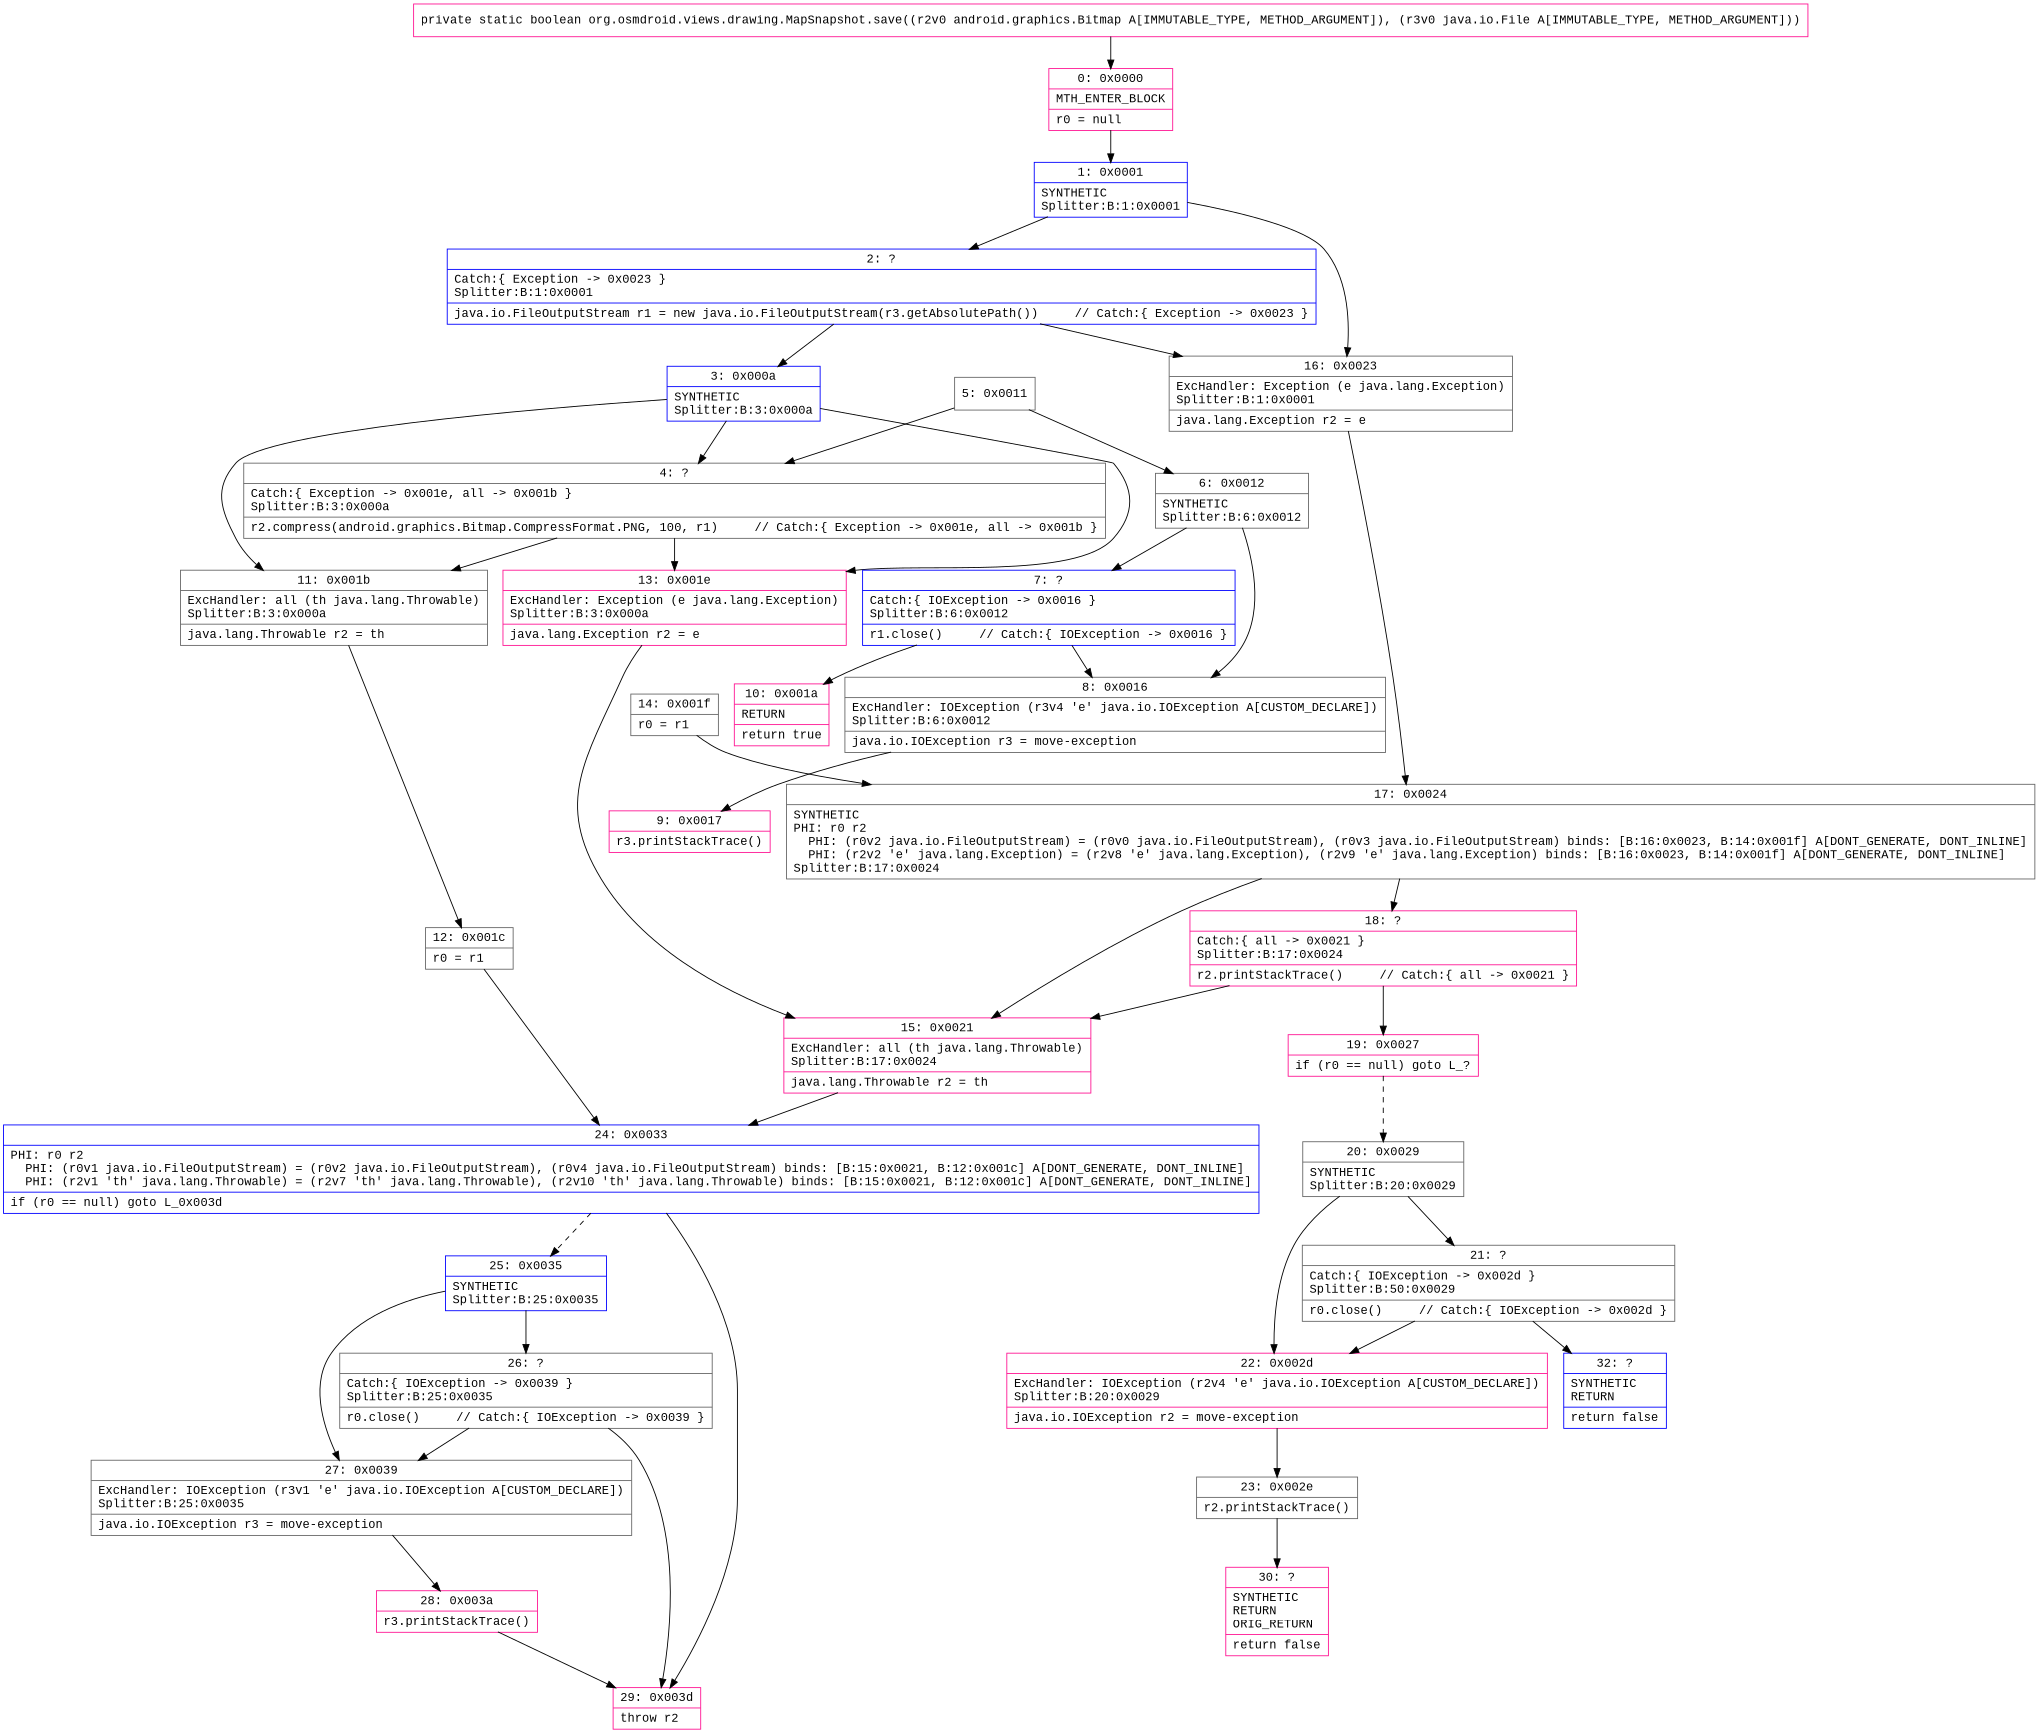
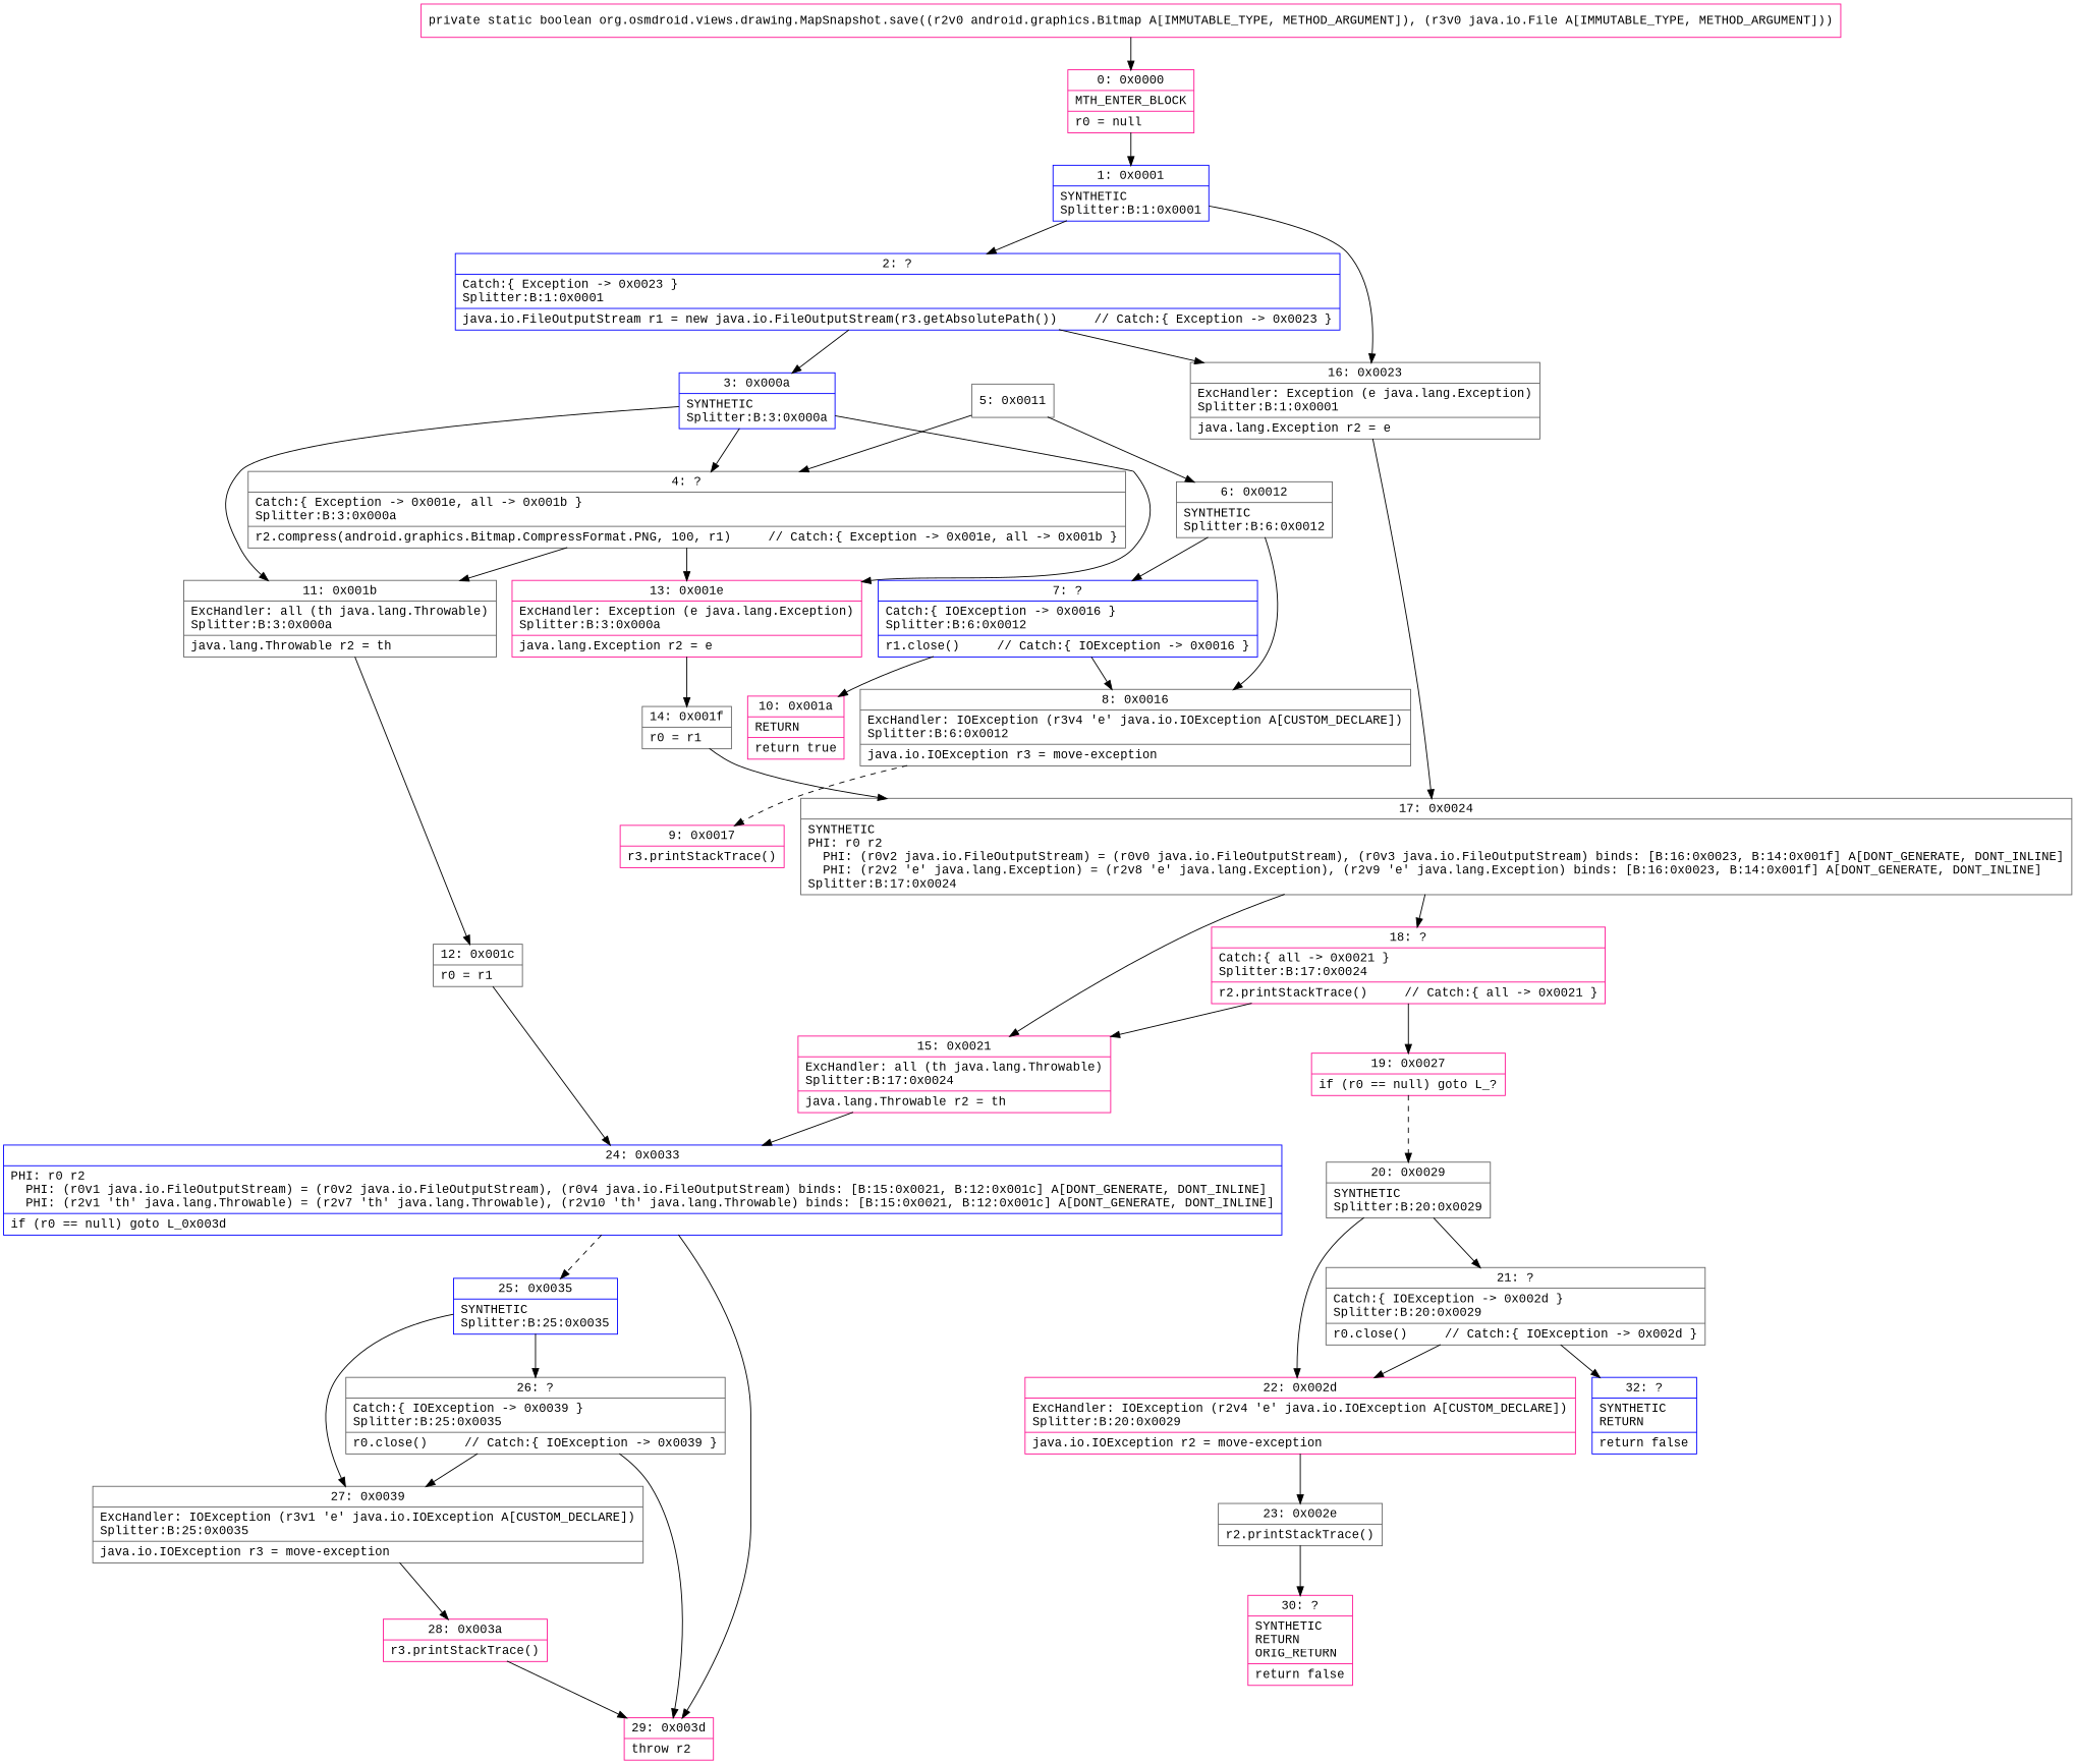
  digraph {
    fontname="Liberation Mono"
    node [color=gray40 fontname="Liberation Mono" shape=record]
    edge [fontname="Liberation Mono"]
    n1 [color=deeppink label="{0\:\ 0x0000|MTH_ENTER_BLOCK\l|r0 = null\l}"]
    n2 [color=blue label="{1\:\ 0x0001|SYNTHETIC\lSplitter:B:1:0x0001\l}"]
    n3 [color=blue label="{2\:\ ?|Catch:\{ Exception \-\> 0x0023 \}\lSplitter:B:1:0x0001\l|java.io.FileOutputStream r1 = new java.io.FileOutputStream(r3.getAbsolutePath())     \/\/ Catch:\{ Exception \-\> 0x0023 \}\l}"]
    n4 [label="{16\:\ 0x0023|ExcHandler: Exception (e java.lang.Exception)\lSplitter:B:1:0x0001\l|java.lang.Exception r2 = e\l}"]
    n5 [color=blue label="{3\:\ 0x000a|SYNTHETIC\lSplitter:B:3:0x000a\l}"]
    n6 [label="{17\:\ 0x0024|SYNTHETIC\lPHI: r0 r2 \l  PHI: (r0v2 java.io.FileOutputStream) = (r0v0 java.io.FileOutputStream), (r0v3 java.io.FileOutputStream) binds: [B:16:0x0023, B:14:0x001f] A[DONT_GENERATE, DONT_INLINE]\l  PHI: (r2v2 'e' java.lang.Exception) = (r2v8 'e' java.lang.Exception), (r2v9 'e' java.lang.Exception) binds: [B:16:0x0023, B:14:0x001f] A[DONT_GENERATE, DONT_INLINE]\lSplitter:B:17:0x0024\l}"]
    n7 [label="{4\:\ ?|Catch:\{ Exception \-\> 0x001e, all \-\> 0x001b \}\lSplitter:B:3:0x000a\l|r2.compress(android.graphics.Bitmap.CompressFormat.PNG, 100, r1)     \/\/ Catch:\{ Exception \-\> 0x001e, all \-\> 0x001b \}\l}"]
    n8 [label="{11\:\ 0x001b|ExcHandler: all (th java.lang.Throwable)\lSplitter:B:3:0x000a\l|java.lang.Throwable r2 = th\l}"]
    n9 [color=deeppink label="{13\:\ 0x001e|ExcHandler: Exception (e java.lang.Exception)\lSplitter:B:3:0x000a\l|java.lang.Exception r2 = e\l}"]
    n10 [label="{12\:\ 0x001c|r0 = r1\l}"]
    n11 [label="{14\:\ 0x001f|r0 = r1\l}"]
    n12 [label="{5\:\ 0x0011}"]
    n13 [label="{6\:\ 0x0012|SYNTHETIC\lSplitter:B:6:0x0012\l}"]
    n14 [color=blue label="{7\:\ ?|Catch:\{ IOException \-\> 0x0016 \}\lSplitter:B:6:0x0012\l|r1.close()     \/\/ Catch:\{ IOException \-\> 0x0016 \}\l}"]
    n15 [label="{8\:\ 0x0016|ExcHandler: IOException (r3v4 'e' java.io.IOException A[CUSTOM_DECLARE])\lSplitter:B:6:0x0012\l|java.io.IOException r3 = move\-exception\l}"]
    n16 [color=deeppink label="{10\:\ 0x001a|RETURN\l|return true\l}"]
    n17 [color=deeppink label="{9\:\ 0x0017|r3.printStackTrace()\l}"]
    n18 [color=blue label="{24\:\ 0x0033|PHI: r0 r2 \l  PHI: (r0v1 java.io.FileOutputStream) = (r0v2 java.io.FileOutputStream), (r0v4 java.io.FileOutputStream) binds: [B:15:0x0021, B:12:0x001c] A[DONT_GENERATE, DONT_INLINE]\l  PHI: (r2v1 'th' java.lang.Throwable) = (r2v7 'th' java.lang.Throwable), (r2v10 'th' java.lang.Throwable) binds: [B:15:0x0021, B:12:0x001c] A[DONT_GENERATE, DONT_INLINE]\l|if (r0 == null) goto L_0x003d\l}"]
    n19 [color=blue label="{25\:\ 0x0035|SYNTHETIC\lSplitter:B:25:0x0035\l}"]
    n20 [color=deeppink label="{29\:\ 0x003d|throw r2\l}"]
    n21 [color=deeppink label="{15\:\ 0x0021|ExcHandler: all (th java.lang.Throwable)\lSplitter:B:17:0x0024\l|java.lang.Throwable r2 = th\l}"]
    n22 [color=deeppink label="{18\:\ ?|Catch:\{ all \-\> 0x0021 \}\lSplitter:B:17:0x0024\l|r2.printStackTrace()     \/\/ Catch:\{ all \-\> 0x0021 \}\l}"]
    n23 [color=deeppink label="{19\:\ 0x0027|if (r0 == null) goto L_?\l}"]
    n24 [label="{20\:\ 0x0029|SYNTHETIC\lSplitter:B:20:0x0029\l}"]
-   n25 [label="{21\:\ ?|Catch:\{ IOException \-\> 0x002d \}\lSplitter:B:50:0x0029\l|r0.close()     \/\/ Catch:\{ IOException \-\> 0x002d \}\l}"]
+   n25 [label="{21\:\ ?|Catch:\{ IOException \-\> 0x002d \}\lSplitter:B:20:0x0029\l|r0.close()     \/\/ Catch:\{ IOException \-\> 0x002d \}\l}"]
    n26 [color=deeppink label="{22\:\ 0x002d|ExcHandler: IOException (r2v4 'e' java.io.IOException A[CUSTOM_DECLARE])\lSplitter:B:20:0x0029\l|java.io.IOException r2 = move\-exception\l}"]
    n27 [color=blue label="{32\:\ ?|SYNTHETIC\lRETURN\l|return false\l}"]
    n28 [label="{23\:\ 0x002e|r2.printStackTrace()\l}"]
    n29 [color=deeppink label="{30\:\ ?|SYNTHETIC\lRETURN\lORIG_RETURN\l|return false\l}"]
    n30 [label="{26\:\ ?|Catch:\{ IOException \-\> 0x0039 \}\lSplitter:B:25:0x0035\l|r0.close()     \/\/ Catch:\{ IOException \-\> 0x0039 \}\l}"]
    n31 [label="{27\:\ 0x0039|ExcHandler: IOException (r3v1 'e' java.io.IOException A[CUSTOM_DECLARE])\lSplitter:B:25:0x0035\l|java.io.IOException r3 = move\-exception\l}"]
    n32 [color=deeppink label="{28\:\ 0x003a|r3.printStackTrace()\l}"]
    n33 [color=deeppink label="{private static boolean org.osmdroid.views.drawing.MapSnapshot.save((r2v0 android.graphics.Bitmap A[IMMUTABLE_TYPE, METHOD_ARGUMENT]), (r3v0 java.io.File A[IMMUTABLE_TYPE, METHOD_ARGUMENT])) }"]
    n1 -> n2
    n2 -> n3
    n2 -> n4
    n3 -> n4
    n3 -> n5
    n4 -> n6
    n5 -> n7
    n5 -> n8
    n5 -> n9
    n6 -> n21
    n6 -> n22
    n7 -> n8
    n7 -> n9
    n8 -> n10
-   n9 -> n21
+   n9 -> n11
    n10 -> n18
    n11 -> n6
    n12 -> n7
    n12 -> n13
    n13 -> n14
    n13 -> n15
    n14 -> n15
    n14 -> n16
-   n15 -> n17
+   n15 -> n17 [style=dashed]
    n18 -> n19 [style=dashed]
    n18 -> n20
    n19 -> n30
    n19 -> n31
    n21 -> n18
    n22 -> n21
    n22 -> n23
    n23 -> n24 [style=dashed]
    n24 -> n25
    n24 -> n26
    n25 -> n26
    n25 -> n27
    n26 -> n28
    n28 -> n29
    n30 -> n20
    n30 -> n31
    n31 -> n32
    n32 -> n20
    n33 -> n1
  }
